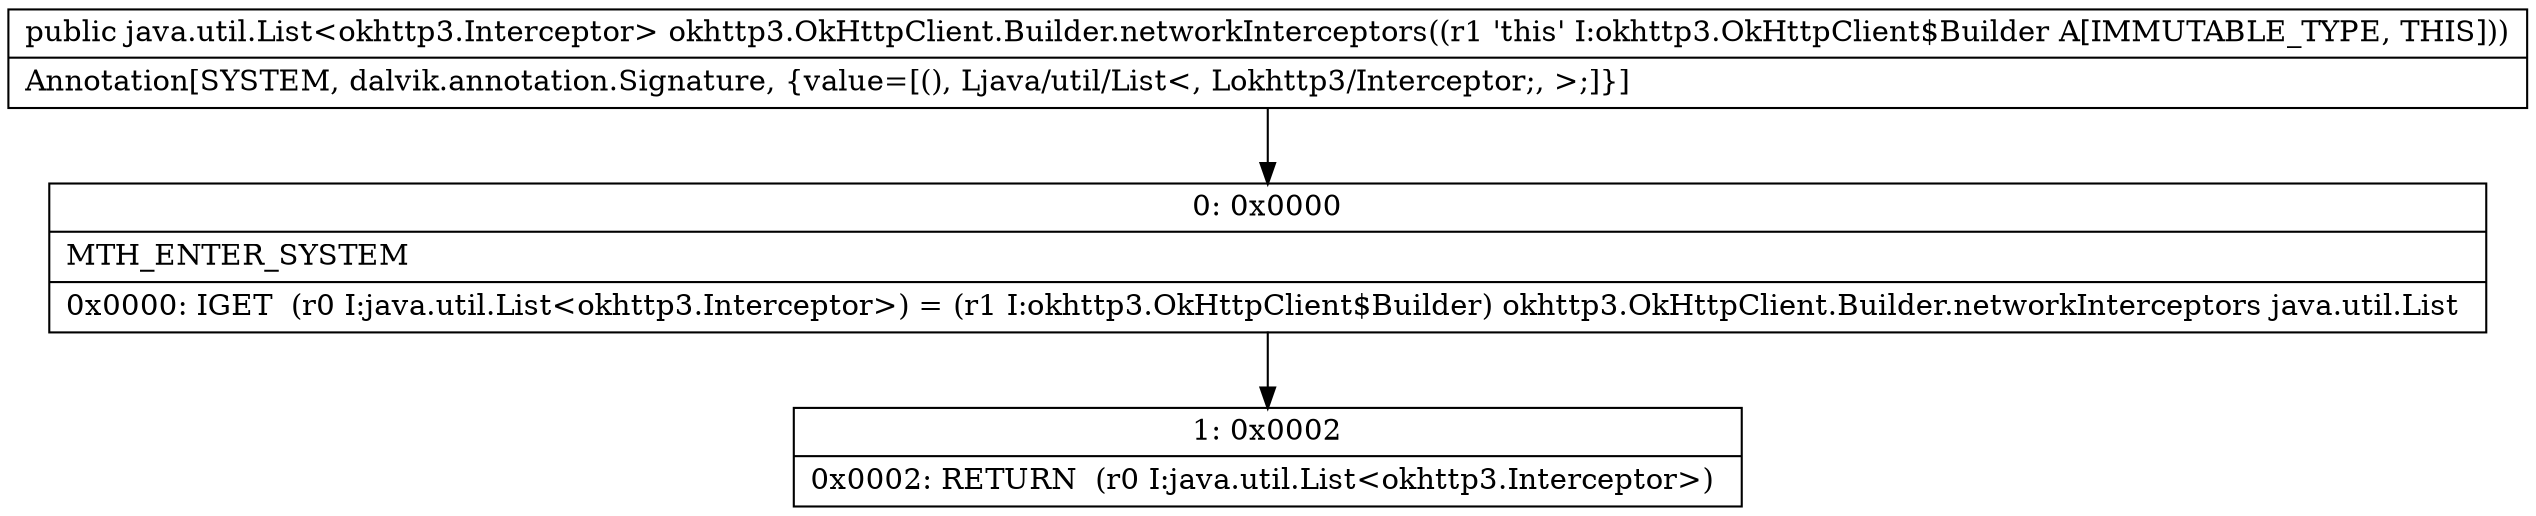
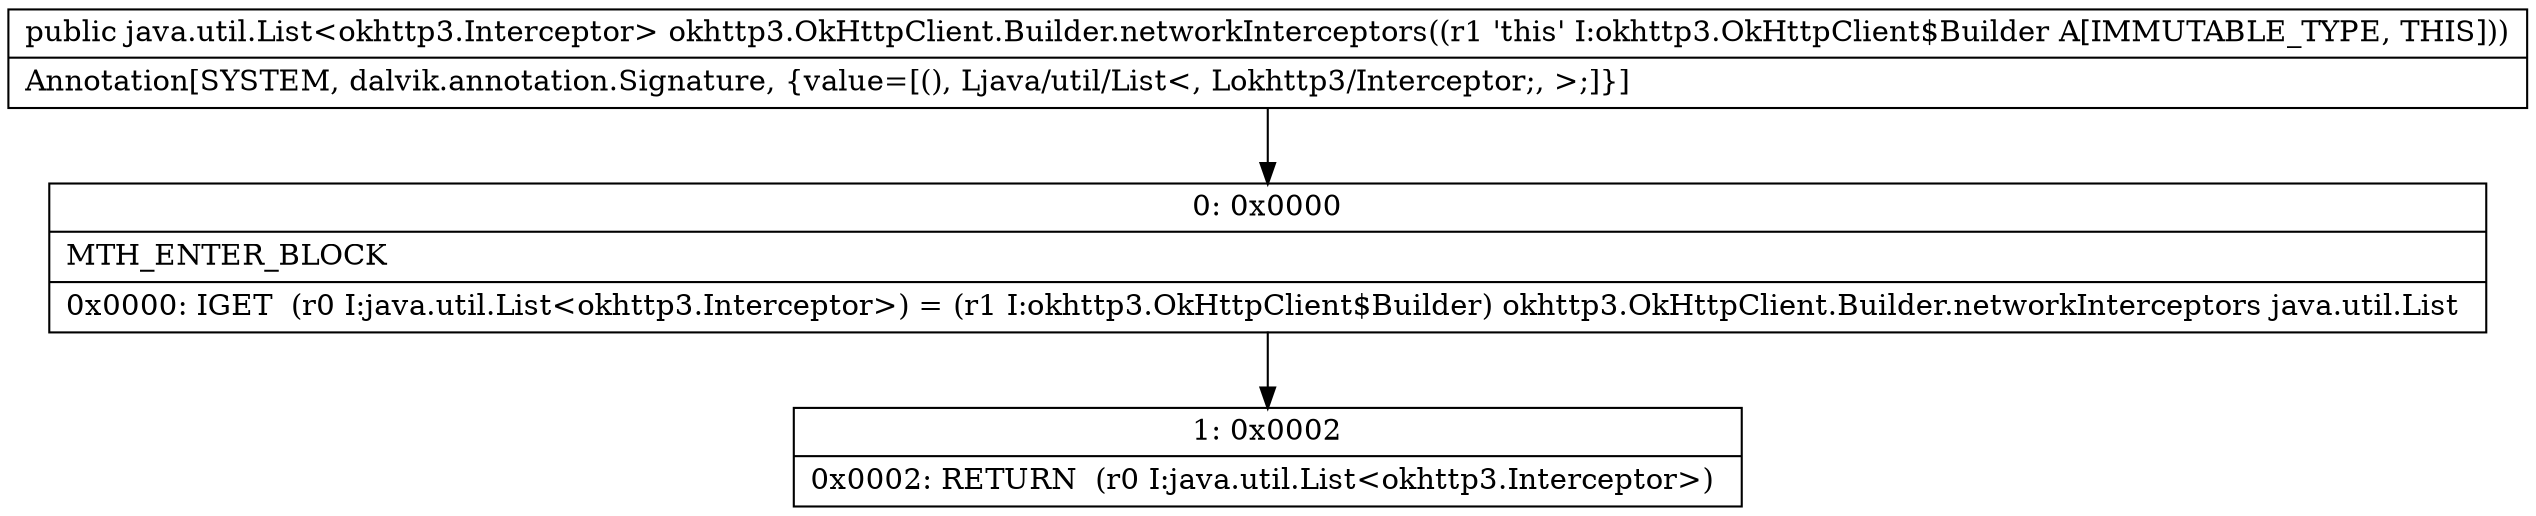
  digraph {
    node [shape=record]
-   n1 [label="{0\:\ 0x0000|MTH_ENTER_SYSTEM\l|0x0000: IGET  (r0 I:java.util.List\<okhttp3.Interceptor\>) = (r1 I:okhttp3.OkHttpClient$Builder) okhttp3.OkHttpClient.Builder.networkInterceptors java.util.List \l}"]
+   n1 [label="{0\:\ 0x0000|MTH_ENTER_BLOCK\l|0x0000: IGET  (r0 I:java.util.List\<okhttp3.Interceptor\>) = (r1 I:okhttp3.OkHttpClient$Builder) okhttp3.OkHttpClient.Builder.networkInterceptors java.util.List \l}"]
    n2 [label="{1\:\ 0x0002|0x0002: RETURN  (r0 I:java.util.List\<okhttp3.Interceptor\>) \l}"]
    n3 [label="{public java.util.List\<okhttp3.Interceptor\> okhttp3.OkHttpClient.Builder.networkInterceptors((r1 'this' I:okhttp3.OkHttpClient$Builder A[IMMUTABLE_TYPE, THIS]))  | Annotation[SYSTEM, dalvik.annotation.Signature, \{value=[(), Ljava\/util\/List\<, Lokhttp3\/Interceptor;, \>;]\}]\l}"]
    n1 -> n2
    n3 -> n1
  }
